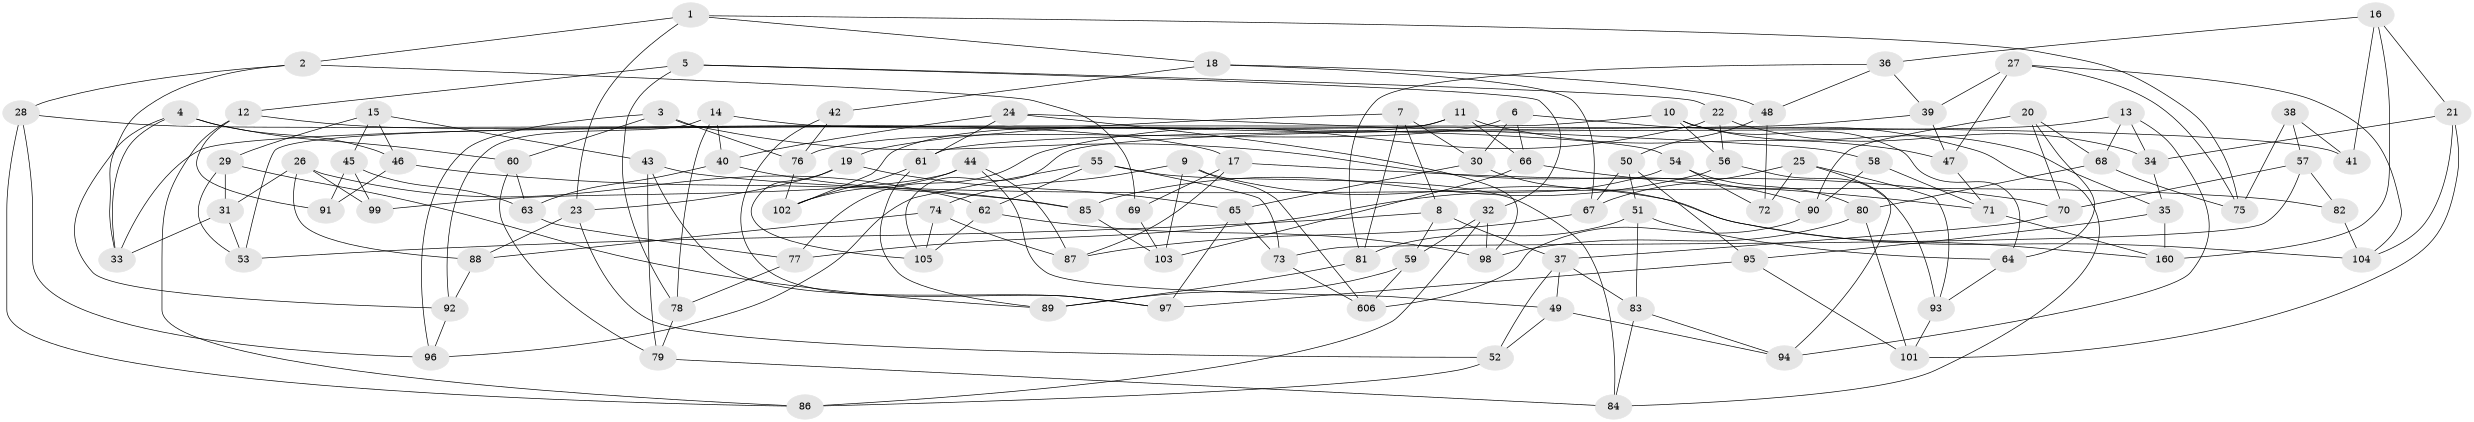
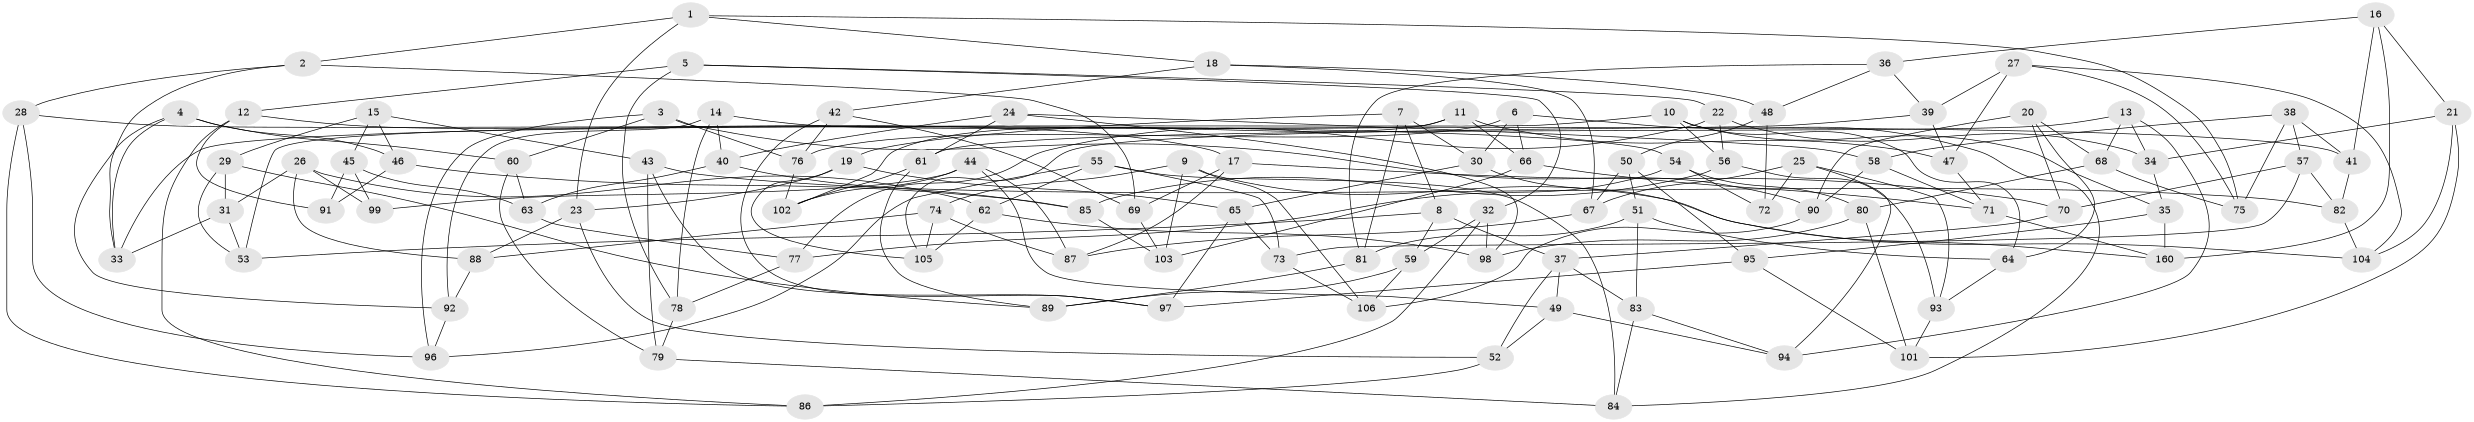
  graph {
    node [color=gray90 style=filled]
    1
    2
    18
    23
    75
    28
    33
    69
    42
    48
    67
    52
    88
    96
    86
    54
    103
    3
    60
    76
    90
    63
    79
    102
-   106 [label=606]
+   106
    4
    46
    92
    91
    85
    5
    12
    22
    32
    78
    17
    56
    34
    77
    59
    98
    6
    30
    66
    84
    n46 [label=160]
    65
    71
    7
    8
    19
    81
    37
    53
    105
    89
    49
    83
    9
    74
    104
    87
    10
    35
    64
    95
    93
    11
    47
    70
    13
    61
    68
    94
    80
    14
    40
    41
    82
    15
    29
    43
    45
    31
    97
    99
    16
    21
    36
    101
    39
    72
    50
    73
    20
    24
    58
    25
    26
    62
    27
    38
    57
    44
    51
    55
    1 -- 2
    1 -- 18
    1 -- 23
    1 -- 75
    2 -- 28
    2 -- 33
    2 -- 69
    18 -- 42
    18 -- 48
    18 -- 67
    23 -- 52
    23 -- 88
    28 -- 96
    28 -- 86
    28 -- 54
    69 -- 103
+   42 -- 69
    42 -- 76
    42 -- 97
    48 -- 72
    48 -- 50
    67 -- 87
    52 -- 86
    88 -- 92
    54 -- 77
    54 -- 80
    54 -- 72
    3 -- 96
    3 -- 60
    3 -- 76
    3 -- 90
    60 -- 63
    60 -- 79
    76 -- 102
    90 -- 106
    63 -- 77
    79 -- 84
    4 -- 33
    4 -- 60
    4 -- 46
    4 -- 92
    46 -- 91
    46 -- 85
    92 -- 96
    85 -- 103
    5 -- 12
    5 -- 22
    5 -- 32
    5 -- 78
    12 -- 86
    12 -- 91
    12 -- 17
    22 -- 56
    22 -- 34
    22 -- 77
    32 -- 86
    32 -- 59
    32 -- 98
    78 -- 79
    17 -- 69
    17 -- 87
    17 -- 70
    56 -- 85
    56 -- 93
    34 -- 35
    77 -- 78
    59 -- 106
    59 -- 89
    6 -- 76
    6 -- 30
    6 -- 66
    6 -- 84
    30 -- n46
    30 -- 65
    66 -- 103
    66 -- 71
    65 -- 97
    65 -- 73
    71 -- n46
    7 -- 30
    7 -- 8
    7 -- 19
    7 -- 81
    8 -- 59
    8 -- 37
    8 -- 53
    19 -- 23
    19 -- 65
    19 -- 105
    81 -- 89
    37 -- 52
    37 -- 49
    37 -- 83
    49 -- 52
    49 -- 94
    83 -- 84
    83 -- 94
    9 -- 103
    9 -- 106
    9 -- 74
    9 -- 104
    74 -- 88
    74 -- 105
    74 -- 87
    10 -- 33
    10 -- 56
    10 -- 35
    10 -- 64
    35 -- n46
    35 -- 95
    64 -- 93
    95 -- 97
    95 -- 101
    93 -- 101
    11 -- 102
    11 -- 66
    11 -- 53
    11 -- 47
    47 -- 71
    70 -- 37
    13 -- 34
    13 -- 61
    13 -- 68
    13 -- 94
    61 -- 102
    61 -- 89
    68 -- 75
    68 -- 80
    80 -- 98
    80 -- 101
    14 -- 92
    14 -- 78
    14 -- 40
    14 -- 41
    40 -- 63
    40 -- 85
+   41 -- 82
    82 -- 104
    15 -- 46
    15 -- 29
    15 -- 43
    15 -- 45
    29 -- 53
    29 -- 89
    29 -- 31
    43 -- 79
    43 -- 82
    43 -- 97
    45 -- 63
    45 -- 91
    45 -- 99
    31 -- 33
    31 -- 53
    16 -- n46
    16 -- 41
    16 -- 21
    16 -- 36
    21 -- 34
    21 -- 104
    21 -- 101
    36 -- 48
    36 -- 81
    36 -- 39
    39 -- 105
    39 -- 47
    50 -- 67
    50 -- 95
    50 -- 51
    73 -- 106
    20 -- 90
    20 -- 64
    20 -- 70
    20 -- 68
    24 -- 98
    24 -- 61
    24 -- 40
    24 -- 58
    58 -- 90
    58 -- 71
    25 -- 67
    25 -- 93
    25 -- 94
    25 -- 72
    26 -- 88
    26 -- 31
    26 -- 99
    26 -- 62
    62 -- 98
    62 -- 105
    27 -- 75
    27 -- 104
    27 -- 47
    27 -- 39
    38 -- 75
    38 -- 41
+   38 -- 58
    38 -- 57
    57 -- 70
    57 -- 82
    57 -- 73
    44 -- 102
    44 -- 49
    44 -- 87
    44 -- 99
    51 -- 81
    51 -- 83
    51 -- 64
    55 -- 96
    55 -- 84
    55 -- 73
    55 -- 62
  }
